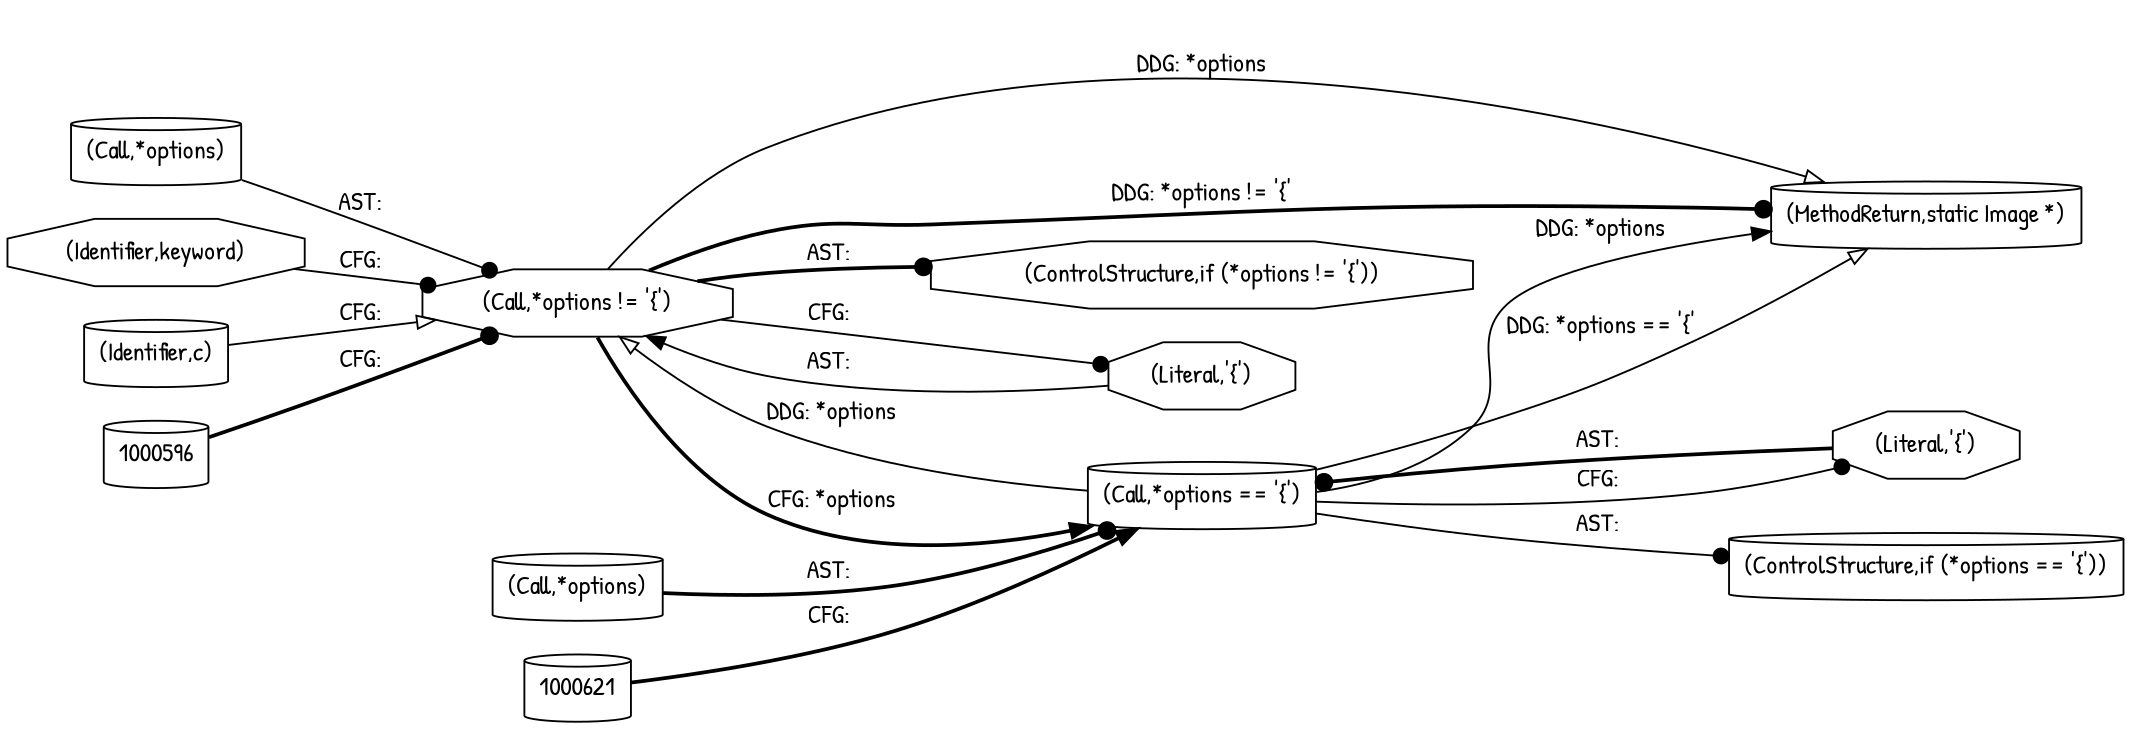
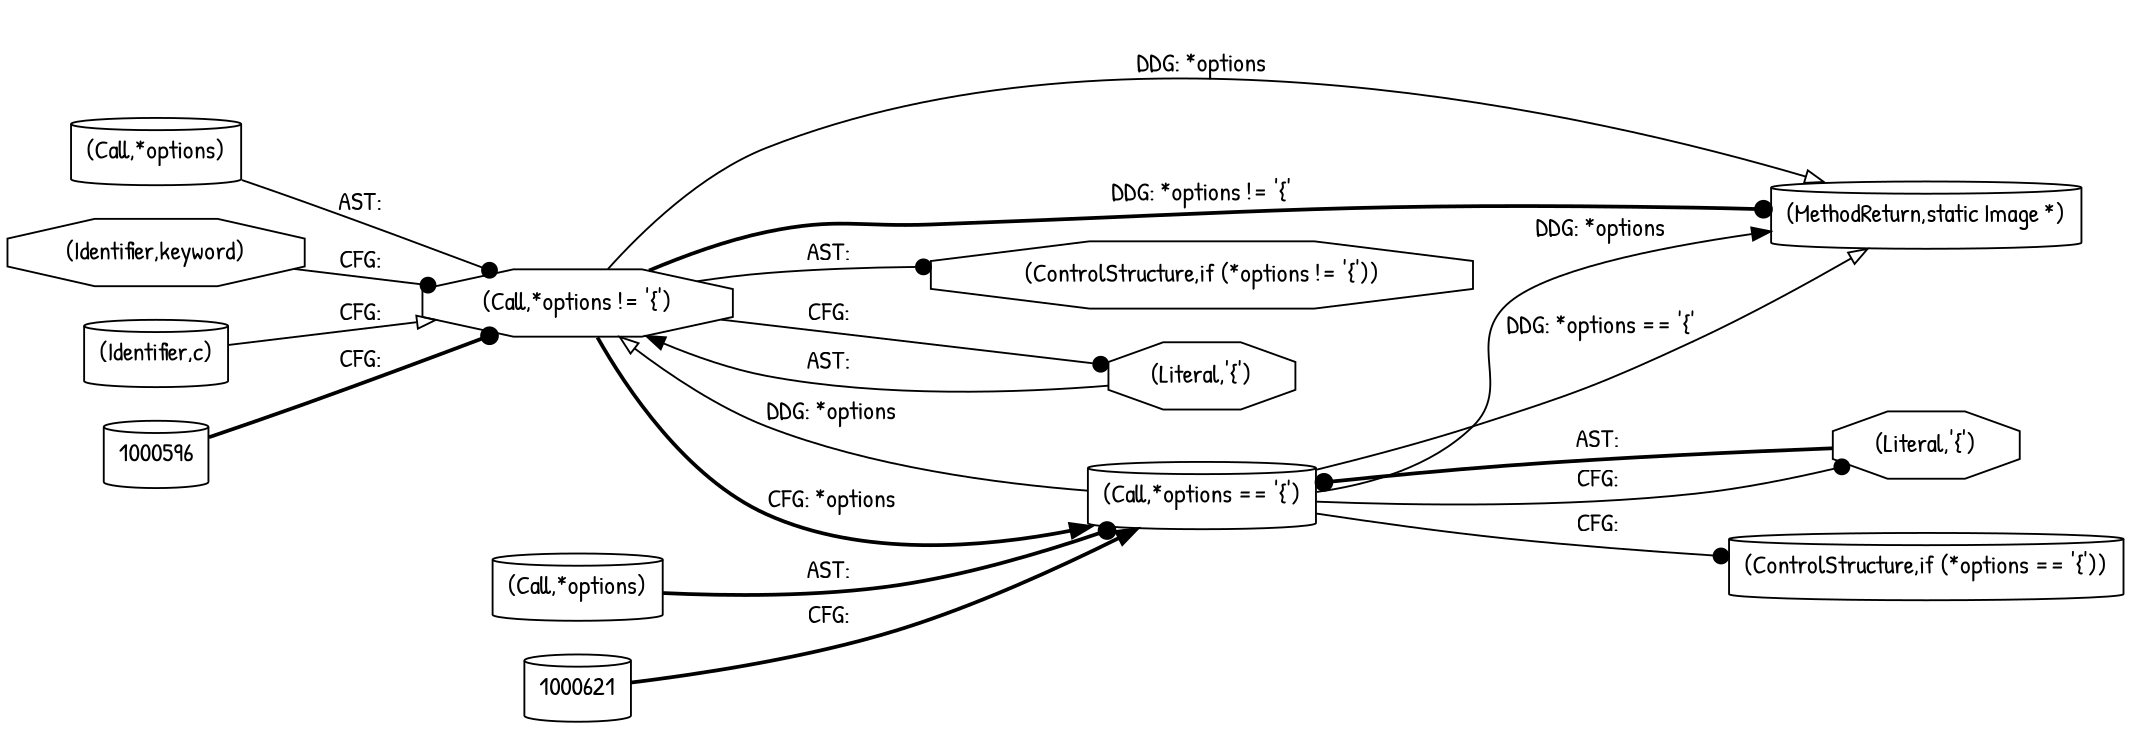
  digraph {
    fontname="Patrick Hand"
    rankdir=LR
    node [fontname="Patrick Hand" shape=cylinder]
    edge [arrowhead=dot fontname="Patrick Hand" style=solid]
    n1 [label="(Call,*options != '{')" shape=octagon]
    n2 [label="(Call,*options == '{')"]
    n3 [label="(Literal,'{')" shape=octagon]
    n4 [label="(MethodReturn,static Image *)"]
    n5 [label="(ControlStructure,if (*options != '{'))" shape=octagon]
    n6 [label="(ControlStructure,if (*options == '{'))"]
    n7 [label="(Literal,'{')" shape=octagon]
    n8 [label="(Call,*options)"]
    n9 [label="(Identifier,keyword)" shape=octagon]
    n10 [label="(Identifier,c)"]
    n11 [label="(Call,*options)"]
    1000596
    1000621
    n1 -> n2 [arrowhead=normal label="CFG: *options" style=bold]
    n1 -> n3 [label="CFG: "]
    n1 -> n4 [arrowhead=onormal label="DDG: *options"]
    n1 -> n4 [label="DDG: *options != '{'" style=bold]
-   n1 -> n5 [label="AST: " style=bold]
+   n1 -> n5 [label="AST: "]
    n2 -> n1 [arrowhead=onormal label="DDG: *options"]
    n2 -> n4 [arrowhead=normal label="DDG: *options"]
    n2 -> n4 [arrowhead=onormal label="DDG: *options == '{'"]
-   n2 -> n6 [label="AST: "]
+   n2 -> n6 [label="CFG: "]
    n2 -> n7 [label="CFG: "]
    n3 -> n1 [arrowhead=normal label="AST: "]
    n7 -> n2 [label="AST: " style=bold]
    n8 -> n1 [label="AST: "]
    n9 -> n1 [label="CFG: "]
    n10 -> n1 [arrowhead=onormal label="CFG: "]
    n11 -> n2 [label="AST: " style=bold]
    1000596 -> n1 [label="CFG: " style=bold]
    1000621 -> n2 [arrowhead=normal label="CFG: " style=bold]
  }
